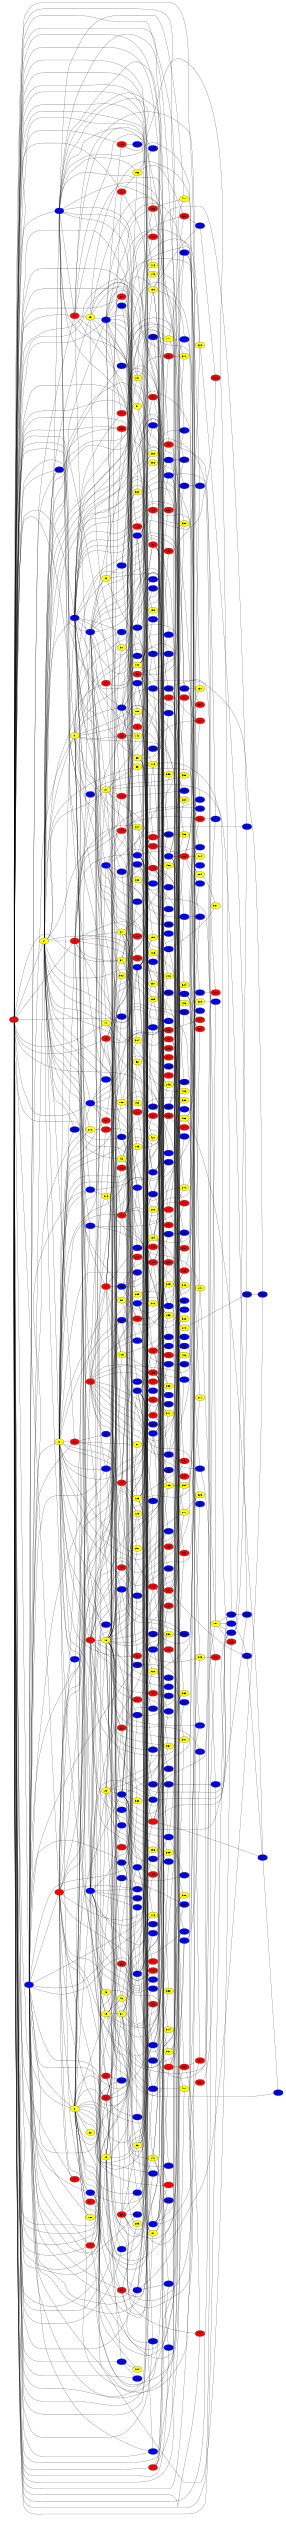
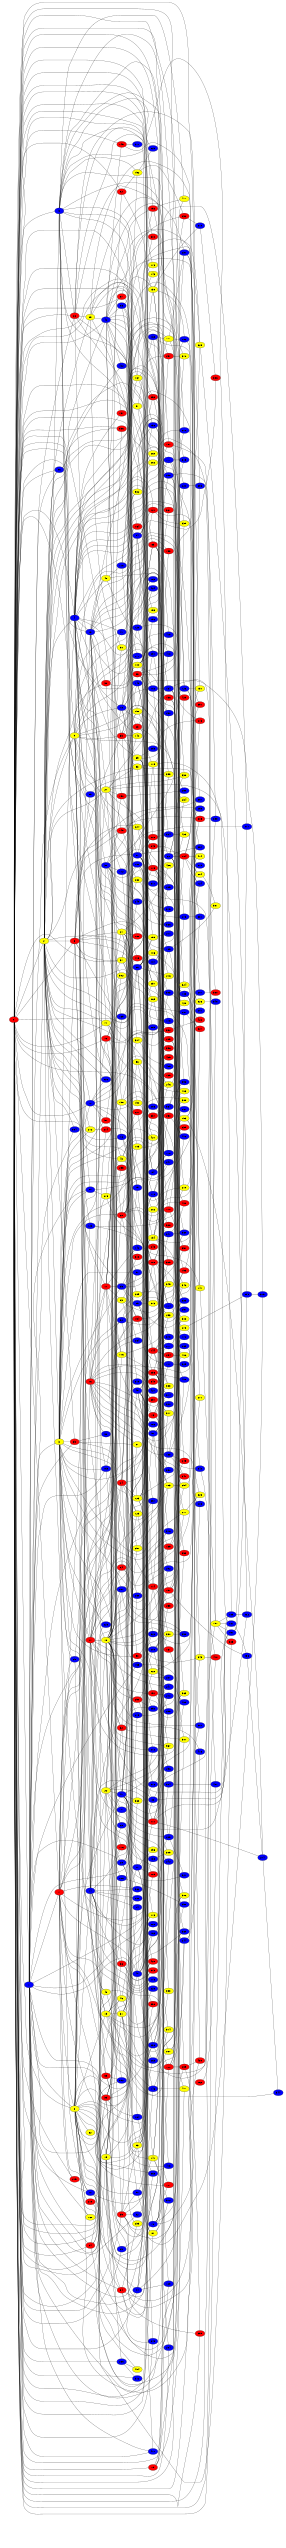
  graph {
    rankdir=LR
    node [fillcolor=blue style=filled]
    0 [fillcolor=red]
    1
    2 [fillcolor=yellow]
    4
    5
    6 [fillcolor=red]
    7 [fillcolor=red]
    8 [fillcolor=yellow]
    9 [fillcolor=yellow]
    12 [fillcolor=red]
    15 [fillcolor=yellow]
    22 [fillcolor=yellow]
    26 [fillcolor=red]
    32 [fillcolor=red]
    33 [fillcolor=red]
    34 [fillcolor=red]
    37 [fillcolor=yellow]
    39 [fillcolor=red]
    42
    43 [fillcolor=yellow]
    44
    48 [fillcolor=yellow]
    63 [fillcolor=red]
    67 [fillcolor=red]
    69
    71 [fillcolor=yellow]
    72
    75 [fillcolor=red]
    78
    79
    81 [fillcolor=yellow]
    82 [fillcolor=red]
    95 [fillcolor=red]
    96
    115 [fillcolor=red]
    116 [fillcolor=yellow]
    126
    131 [fillcolor=yellow]
    134
    136
    139 [fillcolor=red]
    145 [fillcolor=red]
    149 [fillcolor=red]
    154 [fillcolor=red]
    156 [fillcolor=red]
    157 [fillcolor=yellow]
    160 [fillcolor=yellow]
    173 [fillcolor=yellow]
    188 [fillcolor=red]
    189
    192 [fillcolor=red]
    198 [fillcolor=yellow]
    215 [fillcolor=red]
    216 [fillcolor=yellow]
    243 [fillcolor=red]
    258
    266
    270
    284
    287
    291
    293 [fillcolor=yellow]
    300 [fillcolor=red]
    301
    304 [fillcolor=yellow]
    312
    314 [fillcolor=yellow]
    334
    336 [fillcolor=red]
    349
    365
    369
    390 [fillcolor=red]
    395 [fillcolor=red]
    410 [fillcolor=red]
    411
    3 [fillcolor=yellow]
    10
    28
    35 [fillcolor=red]
    54 [fillcolor=red]
    65 [fillcolor=yellow]
    74
    80
    92
    110
    146
    155
    163
    166
    200
    269 [fillcolor=yellow]
    333 [fillcolor=yellow]
    358
    368 [fillcolor=yellow]
    373 [fillcolor=red]
    392
    18 [fillcolor=yellow]
    19 [fillcolor=yellow]
    27 [fillcolor=yellow]
    29 [fillcolor=yellow]
    30 [fillcolor=red]
    55
    56 [fillcolor=yellow]
    64 [fillcolor=red]
    76
    93 [fillcolor=yellow]
    121 [fillcolor=red]
    130 [fillcolor=yellow]
    144 [fillcolor=red]
    179
    187 [fillcolor=red]
    224 [fillcolor=yellow]
    226
    232 [fillcolor=red]
    239 [fillcolor=red]
    257 [fillcolor=red]
    276
    297 [fillcolor=yellow]
    318 [fillcolor=red]
    375
    394
    402
    66
    212 [fillcolor=yellow]
    13
    24 [fillcolor=red]
    38
    40 [fillcolor=yellow]
    41
    128
    137 [fillcolor=red]
    140 [fillcolor=yellow]
    152 [fillcolor=yellow]
    153 [fillcolor=yellow]
    158 [fillcolor=yellow]
    185
    209 [fillcolor=red]
    214 [fillcolor=red]
    252 [fillcolor=red]
    260 [fillcolor=yellow]
    273
    306 [fillcolor=yellow]
    315
    326 [fillcolor=yellow]
    415 [fillcolor=red]
    418
    396
    23 [fillcolor=red]
    73 [fillcolor=red]
    117
    147 [fillcolor=yellow]
    164 [fillcolor=red]
    169
    176 [fillcolor=red]
    223
    308 [fillcolor=yellow]
    370 [fillcolor=yellow]
    417 [fillcolor=yellow]
    419
    423 [fillcolor=yellow]
    424
    11 [fillcolor=red]
    221 [fillcolor=red]
    16 [fillcolor=red]
    21 [fillcolor=yellow]
    59 [fillcolor=red]
    87
    89
    109 [fillcolor=red]
    255
    271 [fillcolor=yellow]
    317 [fillcolor=yellow]
    25
    17 [fillcolor=red]
    45
    99 [fillcolor=red]
    119 [fillcolor=yellow]
    127 [fillcolor=red]
    231
    285 [fillcolor=yellow]
    295 [fillcolor=red]
    362
    430 [fillcolor=red]
    14
    52
    47
    50
    51
    53 [fillcolor=yellow]
    62 [fillcolor=yellow]
    70
    84
    88
    101
    141 [fillcolor=yellow]
    218 [fillcolor=red]
    229
    238
    249
    385 [fillcolor=red]
    406 [fillcolor=yellow]
    36 [fillcolor=red]
    102
    n205 [fillcolor=yellow label=932]
    165
    250 [fillcolor=red]
    263
    322
    354
    20 [fillcolor=red]
    31 [fillcolor=yellow]
    302 [fillcolor=yellow]
    332 [fillcolor=red]
    272
    186
    353 [fillcolor=red]
    57
    135 [fillcolor=red]
    68
    299
    321
    328 [fillcolor=red]
    94
    60
    143 [fillcolor=yellow]
    148
    303
    414 [fillcolor=yellow]
    288
    290 [fillcolor=red]
    307 [fillcolor=yellow]
    184
    46 [fillcolor=yellow]
    245 [fillcolor=red]
    77
    49
    151 [fillcolor=red]
    323 [fillcolor=yellow]
    363 [fillcolor=yellow]
    150 [fillcolor=red]
    113 [fillcolor=yellow]
    125 [fillcolor=yellow]
    105 [fillcolor=yellow]
    86
    167 [fillcolor=yellow]
    234 [fillcolor=yellow]
    237 [fillcolor=yellow]
    58 [fillcolor=red]
    421 [fillcolor=yellow]
    388 [fillcolor=yellow]
    265
    129
    205
    389 [fillcolor=red]
    159 [fillcolor=red]
    346 [fillcolor=yellow]
    426 [fillcolor=yellow]
    387
    277
    289
    97 [fillcolor=red]
    427
    246 [fillcolor=yellow]
    309 [fillcolor=yellow]
    183
    244
    208 [fillcolor=red]
    120
    262 [fillcolor=yellow]
    356 [fillcolor=red]
    175
    122 [fillcolor=red]
    372
    329 [fillcolor=yellow]
    172
    220
    230
    282 [fillcolor=yellow]
    360
    345 [fillcolor=yellow]
    281
    236 [fillcolor=red]
    261
    422 [fillcolor=red]
    201
    338 [fillcolor=yellow]
    379
    210 [fillcolor=yellow]
    401 [fillcolor=yellow]
    359 [fillcolor=yellow]
    371
    305 [fillcolor=red]
    397 [fillcolor=red]
    193 [fillcolor=yellow]
    181
    191
    382
    286
    425 [fillcolor=red]
    348
    428 [fillcolor=yellow]
    404 [fillcolor=yellow]
    398
    350
    405
    413
    217 [fillcolor=yellow]
    225
    247
    268
    275
    316
    409
    420 [fillcolor=red]
    61 [fillcolor=yellow]
    98
    357
    233 [fillcolor=yellow]
    240
    108 [fillcolor=red]
    138
    106 [fillcolor=yellow]
    283
    279 [fillcolor=yellow]
    174
    267 [fillcolor=yellow]
    206
    180
    298
    330 [fillcolor=yellow]
    251
    n333 [fillcolor=yellow label=567]
    124
    197 [fillcolor=red]
    227
    241
    280
    340 [fillcolor=red]
    403 [fillcolor=yellow]
    416
    100 [fillcolor=yellow]
    228
    259 [fillcolor=red]
    408
    90 [fillcolor=yellow]
    335
    107
    142
    194 [fillcolor=yellow]
    85
    171 [fillcolor=yellow]
    196
    248 [fillcolor=red]
    292
    264
    204 [fillcolor=yellow]
    391 [fillcolor=red]
    339 [fillcolor=yellow]
    377
    182
    310
    347
    383 [fillcolor=yellow]
    384
    254 [fillcolor=red]
    378
    399
    103 [fillcolor=yellow]
    104 [fillcolor=red]
    114 [fillcolor=red]
    199 [fillcolor=yellow]
    400 [fillcolor=red]
    412
    123 [fillcolor=yellow]
    294 [fillcolor=yellow]
    112
    195 [fillcolor=red]
    207
    319
    111 [fillcolor=red]
    202 [fillcolor=yellow]
    118
    374
    361 [fillcolor=red]
    170 [fillcolor=red]
    381 [fillcolor=yellow]
    222 [fillcolor=yellow]
    429 [fillcolor=red]
    366
    331
    341 [fillcolor=red]
    325
    133
    203
    376
    190 [fillcolor=yellow]
    211
    311
    337 [fillcolor=red]
    83 [fillcolor=yellow]
    352
    213 [fillcolor=red]
    242
    256 [fillcolor=yellow]
    296
    343 [fillcolor=yellow]
    178
    253
    344
    380 [fillcolor=red]
    219
    324 [fillcolor=yellow]
    355
    161 [fillcolor=red]
    278 [fillcolor=yellow]
    342
    274
    393
    386 [fillcolor=red]
    235 [fillcolor=red]
    327 [fillcolor=red]
    177
    91 [fillcolor=yellow]
    168
    320
    364
    313 [fillcolor=yellow]
    351 [fillcolor=red]
    407
    162 [fillcolor=red]
    0 -- 1
    0 -- 2
    0 -- 4
    0 -- 5
    0 -- 6
    0 -- 7
    0 -- 8
    0 -- 9
    0 -- 12
    0 -- 15
    0 -- 22
    0 -- 26
    0 -- 32
    0 -- 33
    0 -- 34
    0 -- 37
    0 -- 39
    0 -- 42
    0 -- 43
    0 -- 44
    0 -- 48
    0 -- 63
    0 -- 67
    0 -- 69
    0 -- 71
    0 -- 72
    0 -- 75
    0 -- 78
    0 -- 79
    0 -- 81
    0 -- 82
    0 -- 95
    0 -- 96
    0 -- 115
    0 -- 116
    0 -- 126
    0 -- 131
    0 -- 134
    0 -- 136
    0 -- 139
    0 -- 145
    0 -- 149
    0 -- 154
    0 -- 156
    0 -- 157
    0 -- 160
    0 -- 173
    0 -- 188
    0 -- 189
    0 -- 192
    0 -- 198
    0 -- 215
    0 -- 216
    0 -- 243
    0 -- 258
    0 -- 266
    0 -- 270
    0 -- 284
    0 -- 287
    0 -- 291
    0 -- 293
    0 -- 300
    0 -- 301
    0 -- 304
    0 -- 312
    0 -- 314
    0 -- 334
    0 -- 336
    0 -- 349
    0 -- 365
    0 -- 369
    0 -- 390
    0 -- 395
    0 -- 410
    0 -- 411
    1 -- 2
    1 -- 7
    1 -- 8
    1 -- 9
    1 -- 26
    1 -- 33
    1 -- 34
    1 -- 43
    1 -- 44
    1 -- 72
    1 -- 96
    1 -- 411
    1 -- 3
    1 -- 10
    1 -- 28
    1 -- 35
    1 -- 54
    1 -- 65
    1 -- 74
    1 -- 80
    1 -- 92
    1 -- 110
    1 -- 146
    1 -- 155
    1 -- 163
    1 -- 166
    1 -- 200
    1 -- 269
    1 -- 333
    1 -- 358
    1 -- 368
    1 -- 373
    1 -- 392
    2 -- 4
    2 -- 5
    2 -- 6
    2 -- 9
    2 -- 42
    2 -- 48
    2 -- 71
    2 -- 72
    2 -- 96
    2 -- 3
    2 -- 35
    2 -- 18
    2 -- 19
    2 -- 27
    2 -- 29
    2 -- 30
    2 -- 55
    2 -- 56
    2 -- 64
    2 -- 76
    2 -- 93
    2 -- 121
    2 -- 130
    2 -- 144
    2 -- 179
    2 -- 187
    2 -- 224
    2 -- 226
    2 -- 232
    2 -- 239
    2 -- 257
    2 -- 276
    2 -- 297
    2 -- 318
    2 -- 375
    2 -- 394
    2 -- 402
    4 -- 136
    4 -- 65
    4 -- 166
    4 -- 27
    4 -- 66
    4 -- 212
    4 -- 13
    4 -- 24
    4 -- 38
    4 -- 40
    4 -- 41
    4 -- 128
    4 -- 137
    4 -- 140
    4 -- 152
    4 -- 153
    4 -- 158
    4 -- 185
    4 -- 209
    4 -- 214
    4 -- 252
    4 -- 260
    4 -- 273
    4 -- 306
    4 -- 315
    4 -- 326
    4 -- 415
    4 -- 418
    5 -- 26
    5 -- 110
    5 -- 13
    5 -- 152
    5 -- 396
    5 -- 23
    5 -- 73
    5 -- 117
    5 -- 147
    5 -- 164
    5 -- 169
    5 -- 176
    5 -- 223
    5 -- 308
    5 -- 370
    5 -- 417
    5 -- 419
    5 -- 423
    5 -- 424
    6 -- 37
    6 -- 149
    6 -- 11
    6 -- 221
    6 -- 16
    6 -- 21
    6 -- 59
    6 -- 87
    6 -- 89
    6 -- 109
    6 -- 255
    6 -- 271
    6 -- 317
    7 -- 8
    7 -- 215
    7 -- 365
    7 -- 19
    7 -- 13
    7 -- 24
    7 -- 128
    7 -- 140
    7 -- 16
    7 -- 25
    7 -- 17
    7 -- 45
    7 -- 99
    7 -- 119
    7 -- 127
    7 -- 231
    7 -- 285
    7 -- 295
    7 -- 362
    7 -- 430
    8 -- 12
    8 -- 33
    8 -- 154
    8 -- 160
    8 -- 10
    8 -- 54
    8 -- 19
    8 -- 64
    8 -- 73
    8 -- 11
    8 -- 99
    8 -- 14
    8 -- 52
    8 -- 47
    8 -- 50
    8 -- 51
    8 -- 53
    8 -- 62
    8 -- 70
    8 -- 84
    8 -- 88
    8 -- 101
    8 -- 141
    8 -- 218
    8 -- 229
    8 -- 238
    8 -- 249
    8 -- 385
    8 -- 406
    9 -- 78
    9 -- 126
    9 -- 80
    9 -- 121
    9 -- 41
    9 -- 21
    9 -- 59
    9 -- 89
    9 -- 17
    9 -- 14
    9 -- 36
    9 -- 102
    9 -- n205
    9 -- 165
    9 -- 250
    9 -- 263
    9 -- 322
    9 -- 354
    12 -- 41
    12 -- 20
    12 -- 31
    12 -- 302
    12 -- 332
    15 -- 37
    15 -- 44
    15 -- 266
    15 -- 54
    15 -- 239
    15 -- 176
    15 -- 36
    15 -- 31
    15 -- 272
    15 -- 186
    15 -- 353
    22 -- 287
    22 -- 392
    22 -- 158
    22 -- 47
    22 -- 101
    22 -- 57
    22 -- 135
    22 -- 68
    22 -- 299
    22 -- 321
    22 -- 328
    26 -- 29
    26 -- 47
    26 -- 94
    26 -- 60
    26 -- 143
    26 -- 148
    26 -- 303
    26 -- 414
    32 -- 95
    32 -- 288
    32 -- 290
    32 -- 307
    33 -- 69
    33 -- 116
    33 -- 169
    33 -- 238
    33 -- 68
    33 -- 148
    33 -- 288
    33 -- 184
    34 -- 214
    34 -- 46
    34 -- 245
    34 -- 77
    37 -- 79
    37 -- 273
    37 -- 315
    37 -- 53
    37 -- 49
    39 -- 139
    39 -- 304
    39 -- 92
    39 -- 50
    39 -- 53
    39 -- 151
    39 -- 323
    39 -- 363
    42 -- 67
    42 -- 145
    42 -- 192
    42 -- 402
    42 -- 137
    42 -- 59
    42 -- 119
    42 -- 231
    42 -- 150
    42 -- 113
    42 -- 125
    42 -- 105
    42 -- 86
    42 -- 167
    42 -- 234
    42 -- 237
    43 -- 45
    43 -- 58
    43 -- 421
    43 -- 388
    44 -- 291
    44 -- 109
    44 -- 307
    44 -- 265
    44 -- 129
    48 -- 390
    48 -- 70
    63 -- 205
    63 -- 389
    63 -- 159
    63 -- 346
    63 -- 426
    67 -- 238
    67 -- 387
    69 -- 322
    71 -- 76
    71 -- 277
    71 -- 289
    72 -- 179
    72 -- 226
    72 -- 426
    72 -- 97
    72 -- 427
    72 -- 246
    72 -- 309
    75 -- 317
    75 -- 129
    75 -- 183
    75 -- 244
    78 -- 270
    78 -- 93
    78 -- 260
    78 -- 148
    78 -- 208
    78 -- 120
    78 -- 262
    78 -- 356
    79 -- 175
    81 -- 122
    81 -- 372
    82 -- 130
    82 -- 152
    95 -- 252
    95 -- 141
    95 -- 329
    95 -- 172
    95 -- 220
    95 -- 230
    96 -- 336
    96 -- 282
    115 -- 129
    115 -- 205
    115 -- 360
    115 -- 345
    115 -- 281
    116 -- 236
    116 -- 261
    126 -- 131
    126 -- 422
    126 -- 201
    134 -- 338
    134 -- 379
    134 -- 210
    134 -- 401
    136 -- 230
    136 -- 359
    139 -- 232
    145 -- 189
    145 -- 371
    149 -- 249
    149 -- 305
    154 -- 345
    154 -- 397
    156 -- 261
    156 -- 193
    157 -- 189
    157 -- 385
    157 -- 181
    157 -- 191
    189 -- 382
    192 -- 417
    192 -- 246
    198 -- 286
    198 -- 425
    198 -- 348
    243 -- 428
    266 -- 312
    266 -- 404
    287 -- 289
    287 -- 398
    291 -- 418
    291 -- 350
    293 -- 346
    304 -- 405
    334 -- 423
    365 -- 413
    3 -- 4
    3 -- 6
    3 -- 10
    3 -- 35
    3 -- 80
    3 -- 163
    3 -- 55
    3 -- 394
    3 -- 66
    3 -- 212
    3 -- 396
    3 -- 11
    3 -- 221
    3 -- 25
    3 -- 14
    3 -- 52
    3 -- 20
    3 -- 57
    3 -- 46
    3 -- 58
    3 -- 205
    3 -- 97
    3 -- 360
    3 -- 286
    3 -- 398
    3 -- 217
    3 -- 225
    3 -- 247
    3 -- 268
    3 -- 275
    3 -- 316
    10 -- 404
    10 -- 409
    10 -- 420
    28 -- 373
    28 -- 49
    28 -- 265
    28 -- 275
    35 -- 61
    35 -- 98
    35 -- 357
    54 -- 349
    54 -- 70
    54 -- 233
    54 -- 240
    65 -- 115
    65 -- 156
    65 -- 108
    65 -- 138
    65 -- 106
    65 -- 283
    80 -- 131
    80 -- 279
    92 -- 175
    110 -- 356
    110 -- 247
    110 -- 174
    146 -- 401
    146 -- 267
    155 -- 200
    155 -- 409
    163 -- 206
    163 -- 180
    166 -- 298
    200 -- 332
    200 -- 299
    200 -- 330
    200 -- 251
    269 -- 303
    269 -- n333
    18 -- 32
    18 -- 39
    18 -- 67
    18 -- 243
    18 -- 287
    18 -- 301
    18 -- 28
    18 -- 64
    18 -- 24
    18 -- 423
    18 -- 302
    18 -- 290
    18 -- 151
    18 -- 389
    18 -- 316
    18 -- 174
    18 -- 124
    18 -- 197
    18 -- 227
    18 -- 241
    18 -- 280
    18 -- 340
    18 -- 403
    18 -- 416
    19 -- 141
    19 -- 31
    19 -- 46
    19 -- 125
    19 -- 413
    19 -- 206
    19 -- 330
    19 -- 100
    19 -- 228
    19 -- 259
    27 -- 79
    27 -- 134
    27 -- 93
    27 -- 295
    27 -- 150
    27 -- 338
    27 -- 382
    27 -- 408
    29 -- 42
    29 -- 252
    29 -- 87
    29 -- 323
    29 -- 298
-   29 -- 100
    29 -- 90
    29 -- 335
    30 -- 43
    30 -- 159
    30 -- 107
    55 -- 154
    55 -- 142
    55 -- 194
    55 -- 85
    55 -- 171
    55 -- 196
    56 -- 403
    56 -- 248
    64 -- 66
    64 -- 422
    64 -- 292
    76 -- 77
    76 -- 264
    93 -- 119
    93 -- 420
    93 -- 204
    121 -- 391
    121 -- 339
    130 -- 229
    130 -- 377
    130 -- 182
    130 -- 310
    130 -- 347
    144 -- 293
    144 -- 277
    144 -- 383
    144 -- 384
    144 -- 254
    144 -- 378
    179 -- 358
    187 -- 339
    187 -- 399
    224 -- 243
    224 -- 330
    232 -- 310
    239 -- 395
    239 -- 430
    257 -- 370
    66 -- 216
    66 -- 411
    66 -- 121
    66 -- 130
    66 -- 153
    66 -- 84
    66 -- 143
    66 -- 106
    66 -- 199
    212 -- 214
    13 -- 71
    13 -- 163
    13 -- 368
    13 -- 30
    13 -- 257
    13 -- 40
    13 -- 99
    13 -- 186
    13 -- 94
    13 -- 245
    13 -- 329
    13 -- 298
    13 -- 383
    13 -- 112
    13 -- 195
    13 -- 207
    24 -- 155
    24 -- 415
    24 -- 164
    24 -- 125
    24 -- 421
    24 -- 114
    24 -- 123
    24 -- 319
    38 -- 149
    38 -- 249
    38 -- 302
    38 -- 387
    38 -- 180
    38 -- 194
    38 -- 377
    38 -- 112
    38 -- 111
    38 -- 202
    40 -- 82
    40 -- 84
    40 -- 118
    40 -- 374
    41 -- 361
    128 -- 147
    128 -- 170
    152 -- 232
    152 -- 223
    158 -- 221
    158 -- 230
    158 -- 103
    185 -- 400
    185 -- 381
    209 -- 307
    209 -- 251
    214 -- 222
    252 -- 429
    252 -- 366
    260 -- 328
    273 -- 331
    326 -- 348
    23 -- 63
    23 -- 51
    23 -- 88
    23 -- 292
    73 -- 419
    73 -- 250
    73 -- 135
    73 -- 170
    73 -- 341
    117 -- 325
    147 -- 157
    164 -- 282
    164 -- 199
    169 -- 188
    11 -- 15
    11 -- 22
    11 -- 32
    11 -- 18
    11 -- 50
    11 -- 20
    11 -- 272
    11 -- 135
    11 -- 150
    11 -- 208
    11 -- 122
    11 -- 181
    11 -- n333
    11 -- 264
    11 -- 103
    11 -- 104
    221 -- 340
    16 -- 81
    16 -- 270
    16 -- 155
    16 -- 200
    16 -- 17
    16 -- 52
    16 -- 427
    16 -- 345
    16 -- 397
    16 -- 193
    16 -- 61
    16 -- 98
    16 -- 279
    16 -- 207
    16 -- 133
    16 -- 203
    16 -- 376
    21 -- 188
    21 -- 74
    21 -- 269
    21 -- 281
    21 -- 359
    21 -- 294
    21 -- 190
    59 -- 198
    59 -- 65
    59 -- 140
    59 -- 100
    59 -- 142
    59 -- 341
    87 -- 157
    87 -- 173
    87 -- 237
    87 -- 421
    87 -- 208
    87 -- 104
    87 -- 211
    87 -- 311
    87 -- 337
    89 -- 359
    25 -- 27
    25 -- 144
    17 -- 78
    17 -- 116
    17 -- 336
    17 -- 55
    17 -- 23
    17 -- 68
    17 -- 90
    17 -- 142
    17 -- 83
    17 -- 352
    45 -- 136
    45 -- 113
    45 -- 346
    45 -- 357
    45 -- 280
    45 -- 103
    99 -- 395
    99 -- 392
    99 -- 108
    99 -- 203
    119 -- 181
    119 -- 405
    119 -- 213
    231 -- 329
    231 -- 305
    285 -- 293
    14 -- 22
    14 -- 48
    14 -- 74
    14 -- 18
    14 -- 38
    14 -- 306
    14 -- 176
    14 -- 362
    14 -- 88
    14 -- 36
    14 -- 288
    14 -- 113
    14 -- 175
    14 -- 225
    14 -- 420
    14 -- 233
    14 -- 267
    14 -- 114
    14 -- 199
    52 -- 105
    52 -- 85
    52 -- 182
    52 -- 123
    47 -- 368
    47 -- 87
    47 -- 229
    47 -- 184
    47 -- 237
    47 -- 191
    47 -- 268
    47 -- n333
    47 -- 111
    47 -- 133
    47 -- 352
    47 -- 242
    47 -- 256
    50 -- 81
    50 -- 138
    51 -- 333
    51 -- 117
    51 -- 60
    51 -- 405
    51 -- 103
    51 -- 195
    53 -- 63
    53 -- 166
    53 -- 379
    53 -- 111
    53 -- 222
    53 -- 376
    70 -- 127
    70 -- 210
    70 -- 384
    70 -- 242
    70 -- 296
    70 -- 343
    84 -- 139
    84 -- 209
    84 -- 178
    88 -- 191
    88 -- 197
    101 -- 138
    141 -- 284
    141 -- 277
    141 -- 246
    141 -- 372
    218 -- 401
    229 -- 321
    229 -- 281
    238 -- 309
    238 -- 348
    238 -- 347
    238 -- 374
    36 -- 369
    36 -- 350
    102 -- 134
    102 -- 156
    102 -- 197
    n205 -- 361
    250 -- 412
    263 -- 301
    20 -- 198
    20 -- 334
    20 -- 56
    20 -- 424
    20 -- 255
    20 -- 57
    20 -- 105
    20 -- 240
    20 -- 108
    20 -- 400
    31 -- 146
    31 -- 297
    31 -- 45
    31 -- 94
    31 -- 61
    31 -- 241
-   31 -- 383
+   297 -- 383
    31 -- 344
    31 -- 380
    332 -- 422
    57 -- 107
    135 -- 339
    135 -- 341
    68 -- 77
    94 -- 410
    94 -- 276
    94 -- 388
    94 -- 236
    94 -- 196
    60 -- 126
    60 -- 369
    60 -- 354
    60 -- 353
    60 -- 104
    60 -- 412
    60 -- 429
    60 -- 235
    148 -- 269
    148 -- 151
    148 -- 217
    148 -- 177
    303 -- 428
    290 -- 390
    290 -- 303
    290 -- 352
    184 -- 349
    46 -- 397
    46 -- 412
    77 -- 146
    77 -- 109
    77 -- 265
    77 -- 256
    49 -- 73
    49 -- 51
    49 -- 186
    49 -- 236
    49 -- 350
    49 -- 357
    49 -- 248
    49 -- 178
    151 -- 363
    151 -- 240
    150 -- 258
    150 -- 224
    125 -- 427
    125 -- 343
    105 -- 159
    86 -- 180
    86 -- 124
    86 -- 170
    86 -- 91
    167 -- 192
    167 -- 260
    167 -- 332
    167 -- 168
    237 -- 241
    58 -- 314
    58 -- 322
    265 -- 314
    277 -- 308
    97 -- 101
    97 -- 262
    246 -- 338
    183 -- 430
    183 -- 203
    183 -- 327
    244 -- 271
    244 -- 416
    208 -- 334
    120 -- 300
    120 -- 424
    120 -- 272
    120 -- 213
    262 -- 366
    122 -- 239
    122 -- 263
    122 -- 244
    122 -- 172
    329 -- 355
    220 -- 393
    281 -- 327
    236 -- 317
    236 -- 413
    236 -- 408
    236 -- 374
    236 -- 242
    236 -- 320
    236 -- 364
    210 -- 213
    305 -- 399
    193 -- 207
    193 -- 331
    193 -- 343
    193 -- 274
    181 -- 253
    191 -- 377
    191 -- 355
    286 -- 316
    217 -- 323
    247 -- 276
    268 -- 294
    275 -- 308
    108 -- 406
    108 -- 389
    108 -- 425
    108 -- 133
    108 -- 296
    108 -- 235
    138 -- 309
    106 -- 183
    106 -- 174
    279 -- 21
    279 -- 378
    174 -- 258
    174 -- 363
    174 -- 195
    267 -- 306
    267 -- 278
    206 -- 358
    180 -- 375
    180 -- 185
    180 -- 418
    298 -- 403
    298 -- 380
    298 -- 324
    330 -- 398
    197 -- 273
    197 -- 217
    197 -- 335
    197 -- 253
    100 -- 291
    100 -- 187
    100 -- 419
    100 -- 102
    100 -- 165
    100 -- 178
    100 -- 278
    259 -- 408
    90 -- 386
    107 -- 370
    107 -- 127
    194 -- 216
    194 -- 257
    194 -- 244
    194 -- 305
    194 -- 428
    194 -- 259
    85 -- 110
    85 -- 144
    85 -- 117
    85 -- 335
    85 -- 204
    85 -- 313
    85 -- 351
    171 -- 231
    171 -- 220
    171 -- 182
    196 -- 361
    204 -- 381
    182 -- 255
    310 -- 386
    347 -- 360
    347 -- 400
    384 -- 407
    254 -- 406
    103 -- 294
    104 -- 414
    104 -- 387
    104 -- 124
    104 -- 204
    104 -- 391
    114 -- 185
    114 -- 414
    114 -- 161
    199 -- 211
    123 -- 365
-   123 -- 147
+   324 -- 147
    123 -- 228
    123 -- 194
    123 -- 202
    123 -- 337
    123 -- 324
    294 -- 326
    112 -- 115
    112 -- 362
    195 -- 219
    207 -- 380
    111 -- 375
    111 -- 382
    111 -- 292
    111 -- 399
    111 -- 274
    202 -- 210
    118 -- 285
    118 -- n205
    118 -- 167
    118 -- 393
    170 -- 388
    170 -- 351
    222 -- 227
    222 -- 327
    133 -- 245
    133 -- 234
    133 -- 201
    133 -- 342
    376 -- 393
    190 -- 373
    337 -- 364
    83 -- 318
    83 -- 319
    83 -- 366
    343 -- 410
    253 -- 274
    355 -- 379
    161 -- 409
    278 -- 355
    278 -- 342
    342 -- 407
    274 -- 344
    177 -- 315
    177 -- 183
    177 -- 331
    91 -- 289
    91 -- 171
    91 -- 114
    168 -- 179
    168 -- 171
    168 -- 219
    168 -- 177
    364 -- 396
    364 -- 417
    351 -- 354
    162 -- 407
  }
